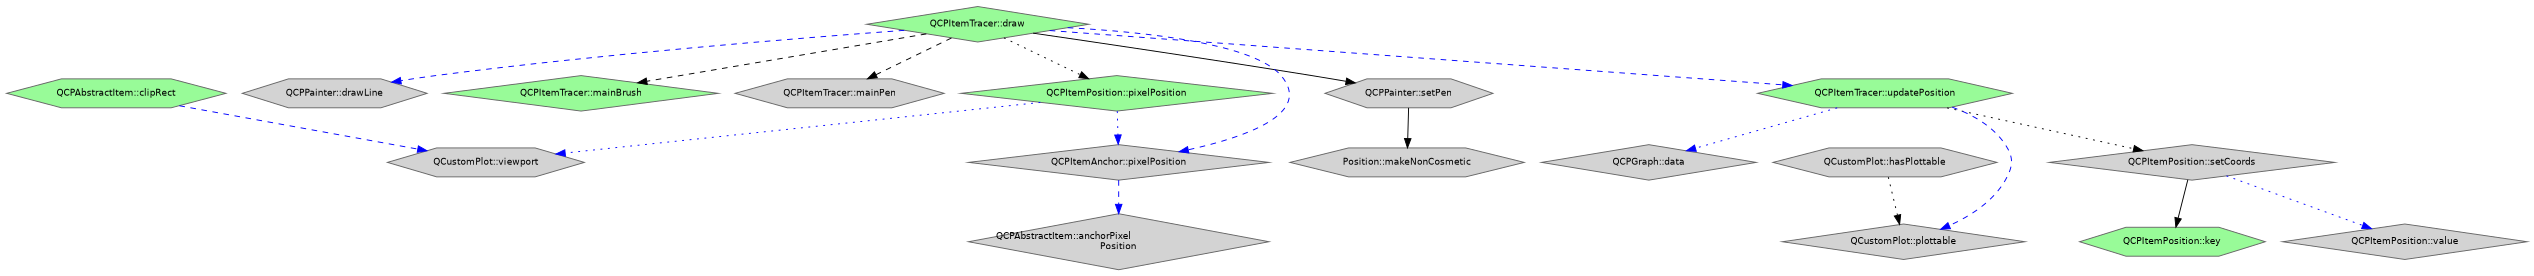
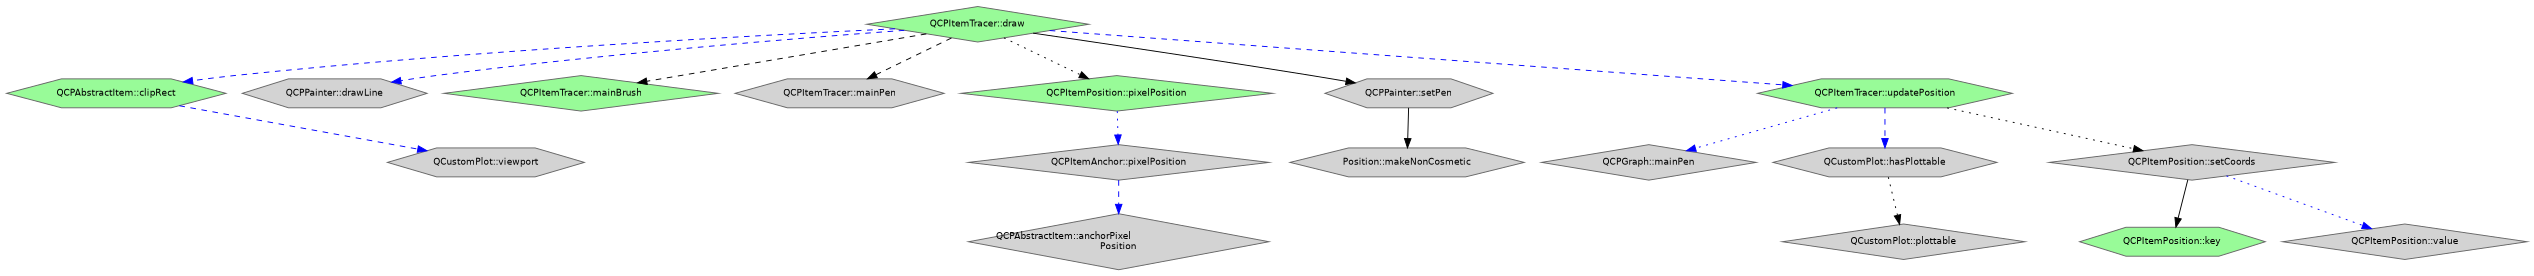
  digraph {
    rankdir=TB
    node [color=grey40 fillcolor=lightgrey fontname=Helvetica fontsize=10 shape=diamond style=filled]
    edge [color=blue fontname=Helvetica fontsize=10 labelfontname=Helvetica labelfontsize=10 style=dashed]
    n1 [color=gray40 fillcolor=palegreen fontcolor=black height=0.2 label="QCPItemTracer::draw" width=0.4]
    n2 [fillcolor=palegreen height=0.2 label="QCPAbstractItem::clipRect" shape=hexagon width=0.4]
    n3 [height=0.2 label="QCPPainter::drawLine" shape=hexagon width=0.4]
    n4 [fillcolor=palegreen height=0.2 label="QCPItemTracer::mainBrush" width=0.4]
    n5 [height=0.2 label="QCPItemTracer::mainPen" shape=hexagon width=0.4]
    n6 [fillcolor=palegreen height=0.2 label="QCPItemPosition::pixelPosition" width=0.4]
    n7 [height=0.2 label="QCPPainter::setPen" shape=hexagon width=0.4]
    n8 [fillcolor=palegreen height=0.2 label="QCPItemTracer::updatePosition" shape=hexagon width=0.4]
    n9 [height=0.2 label="QCustomPlot::viewport" shape=hexagon width=0.4]
    n10 [height=0.2 label="QCPItemAnchor::pixelPosition" width=0.4]
    n11 [height=0.2 label="Position::makeNonCosmetic" shape=hexagon width=0.4]
-   n12 [height=0.2 label="QCPGraph::data" width=0.4]
+   n12 [height=0.2 label="QCPGraph::mainPen" width=0.4]
    n13 [height=0.2 label="QCustomPlot::hasPlottable" shape=hexagon width=0.4]
    n14 [height=0.2 label="QCPItemPosition::setCoords" width=0.4]
    n15 [height=0.2 label="QCPAbstractItem::anchorPixel\lPosition" width=0.4]
    n16 [height=0.2 label="QCustomPlot::plottable" width=0.4]
    n17 [fillcolor=palegreen height=0.2 label="QCPItemPosition::key" shape=hexagon width=0.4]
    n18 [height=0.2 label="QCPItemPosition::value" width=0.4]
-   n1 -> n10
+   n1 -> n2
    n1 -> n3
    n1 -> n4 [color=black]
    n1 -> n5 [color=black]
    n1 -> n6 [color=black style=dotted]
    n1 -> n7 [color=black style=solid]
    n1 -> n8
    n2 -> n9
-   n6 -> n9 [style=dotted]
    n6 -> n10 [style=dotted]
    n7 -> n11 [color=black style=solid]
    n8 -> n12 [style=dotted]
-   n8 -> n16
+   n8 -> n13
    n8 -> n14 [color=black style=dotted]
    n10 -> n15
    n13 -> n16 [color=black style=dotted]
    n14 -> n17 [color=black style=solid]
    n14 -> n18 [style=dotted]
  }
